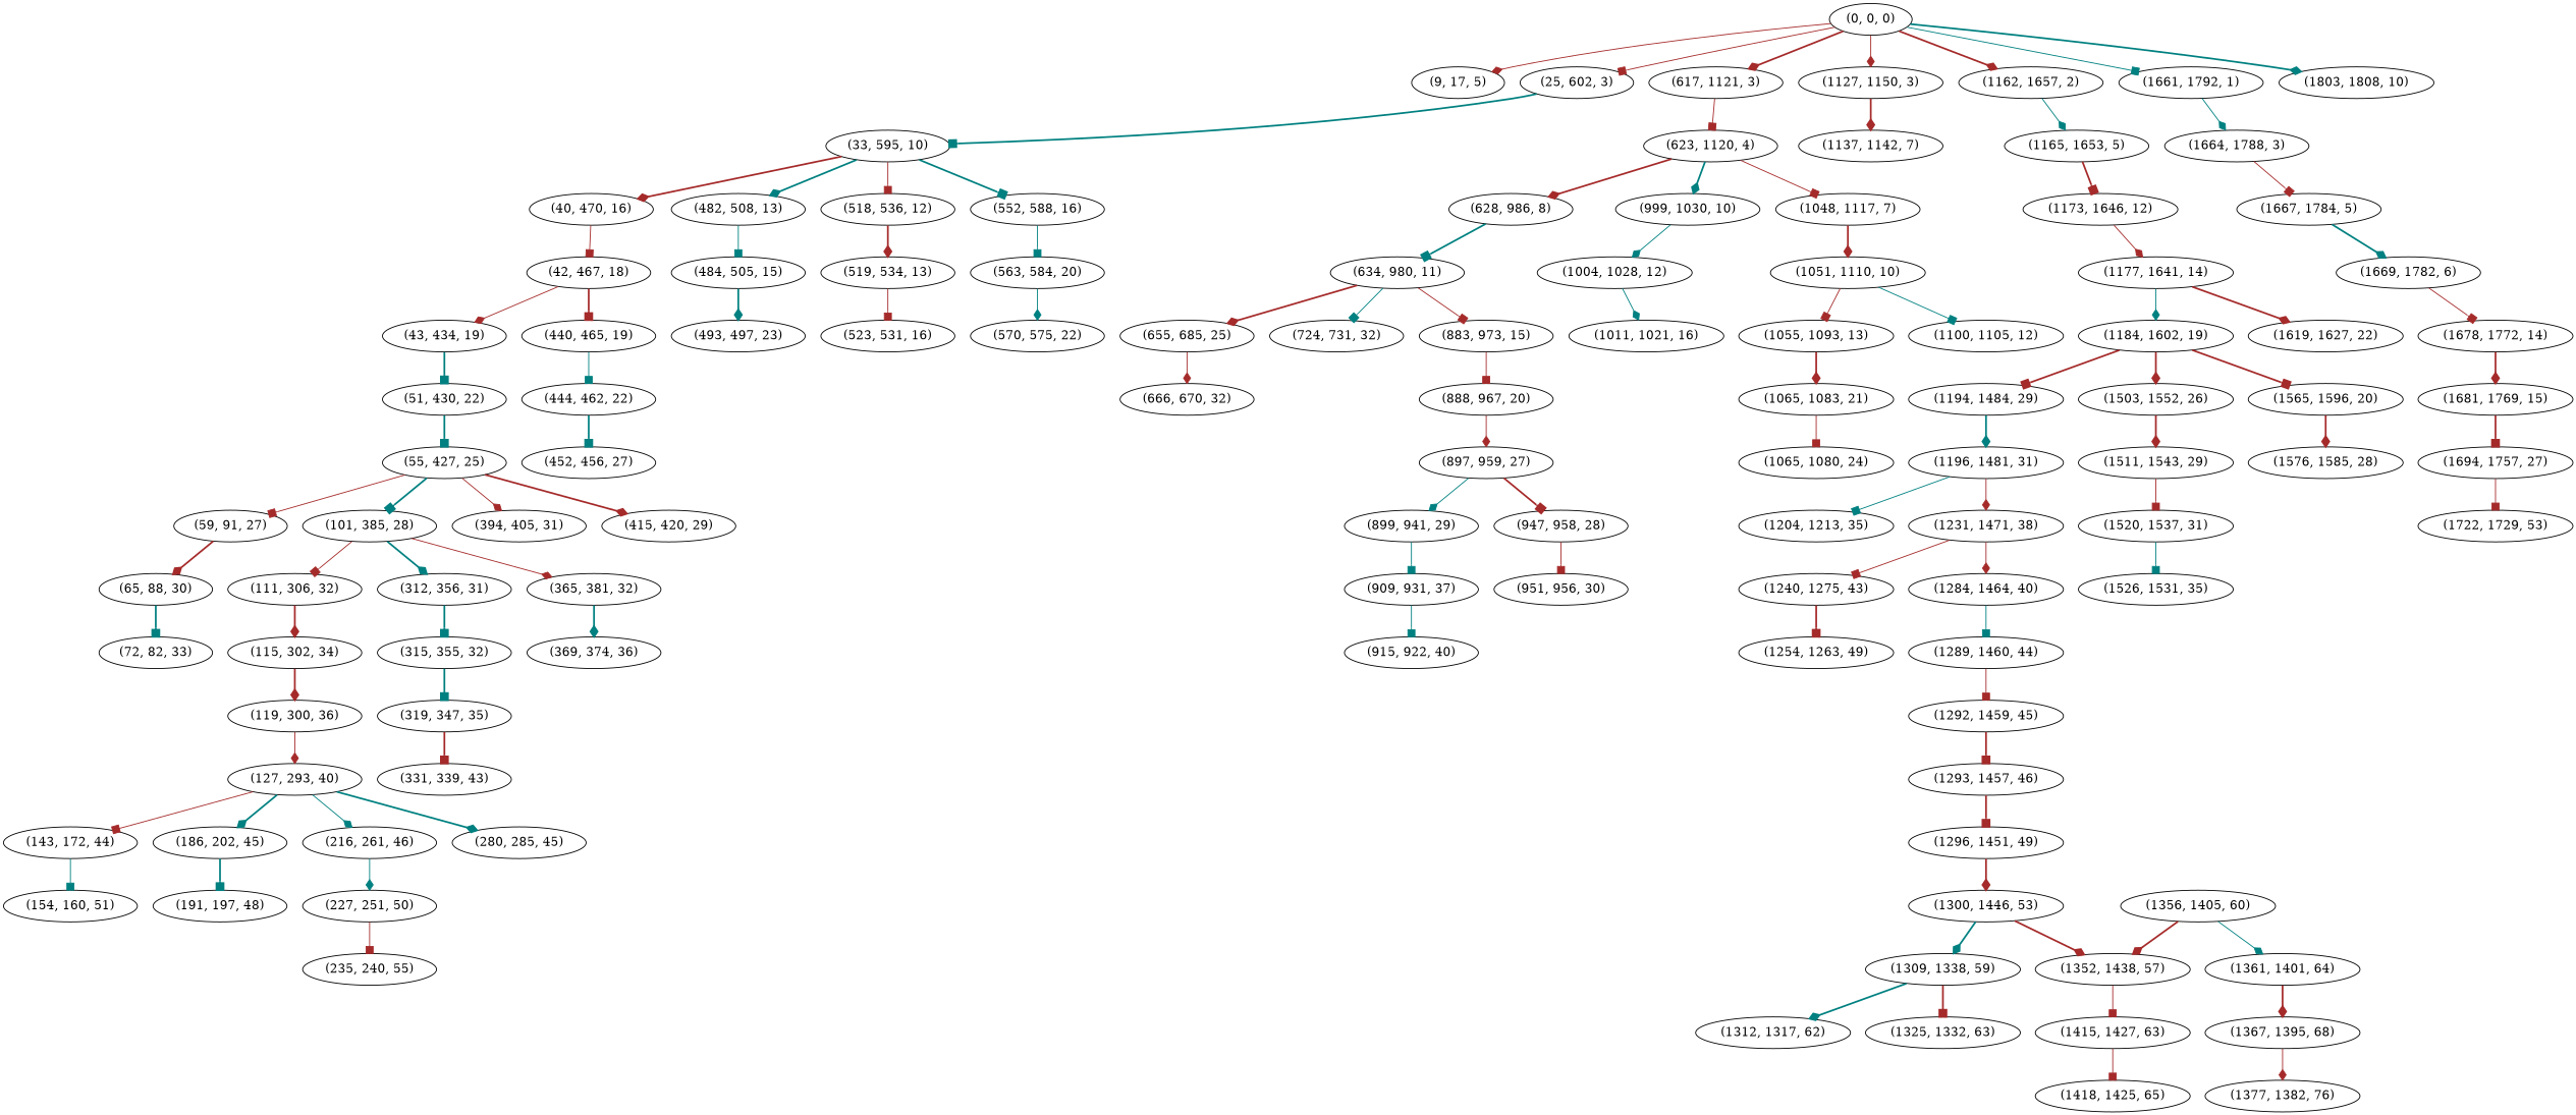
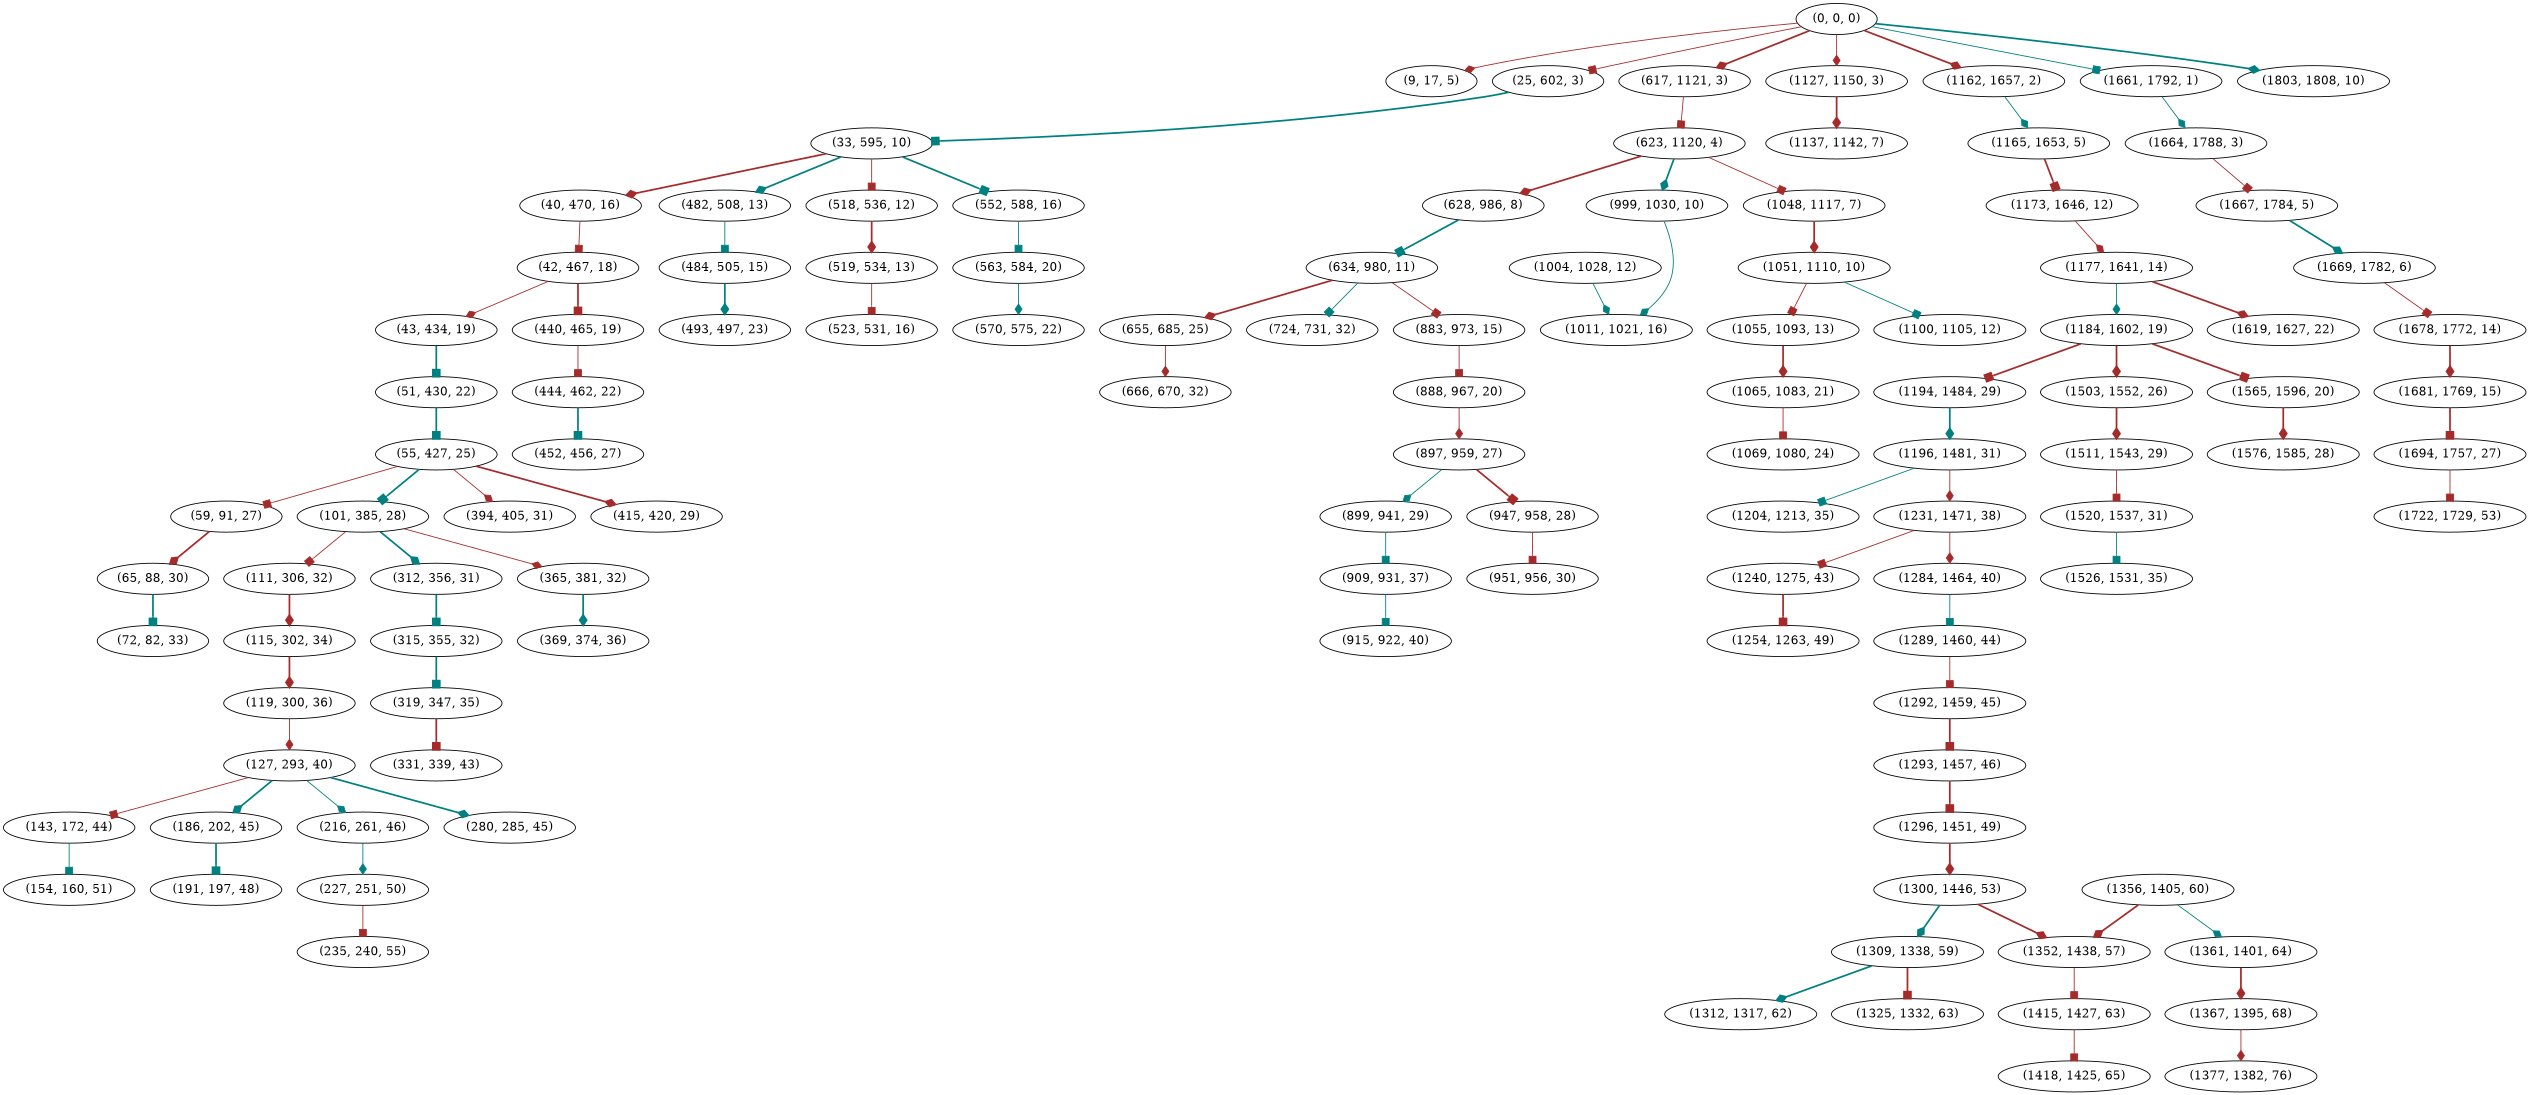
  digraph {
    edge [arrowhead=box color=brown style=solid]
    "(0, 0, 0)"
    "(9, 17, 5)"
    "(25, 602, 3)"
    "(617, 1121, 3)"
    "(1127, 1150, 3)"
    "(1162, 1657, 2)"
    "(1661, 1792, 1)"
    "(1803, 1808, 10)"
    "(33, 595, 10)"
    "(623, 1120, 4)"
    "(1137, 1142, 7)"
    "(1165, 1653, 5)"
    "(1664, 1788, 3)"
    "(40, 470, 16)"
    "(482, 508, 13)"
    "(518, 536, 12)"
    "(552, 588, 16)"
    "(42, 467, 18)"
    "(484, 505, 15)"
    "(519, 534, 13)"
    "(563, 584, 20)"
    "(43, 434, 19)"
    "(440, 465, 19)"
    "(51, 430, 22)"
    "(444, 462, 22)"
    "(55, 427, 25)"
    "(59, 91, 27)"
    "(101, 385, 28)"
    "(394, 405, 31)"
    "(415, 420, 29)"
    "(65, 88, 30)"
    "(111, 306, 32)"
    "(312, 356, 31)"
    "(365, 381, 32)"
    "(72, 82, 33)"
    "(115, 302, 34)"
    "(315, 355, 32)"
    "(369, 374, 36)"
    "(119, 300, 36)"
    "(127, 293, 40)"
    "(143, 172, 44)"
    "(186, 202, 45)"
    "(216, 261, 46)"
    "(280, 285, 45)"
    "(154, 160, 51)"
    "(191, 197, 48)"
    "(227, 251, 50)"
    "(235, 240, 55)"
    "(319, 347, 35)"
    "(331, 339, 43)"
    "(452, 456, 27)"
    "(493, 497, 23)"
    "(523, 531, 16)"
    "(570, 575, 22)"
    "(628, 986, 8)"
    "(999, 1030, 10)"
    "(1048, 1117, 7)"
    "(634, 980, 11)"
    "(1004, 1028, 12)"
    "(1051, 1110, 10)"
    "(655, 685, 25)"
    "(724, 731, 32)"
    "(883, 973, 15)"
    "(666, 670, 32)"
    "(888, 967, 20)"
    "(897, 959, 27)"
    "(899, 941, 29)"
    "(947, 958, 28)"
    "(909, 931, 37)"
    "(951, 956, 30)"
    "(915, 922, 40)"
    "(1011, 1021, 16)"
    "(1055, 1093, 13)"
    "(1100, 1105, 12)"
    "(1065, 1083, 21)"
-   "(1069, 1080, 24)" [label="(1065, 1080, 24)"]
+   "(1069, 1080, 24)"
    "(1173, 1646, 12)"
    "(1177, 1641, 14)"
    "(1184, 1602, 19)"
    "(1619, 1627, 22)"
    "(1194, 1484, 29)"
    "(1503, 1552, 26)"
    "(1565, 1596, 20)"
    "(1196, 1481, 31)"
    "(1511, 1543, 29)"
    "(1576, 1585, 28)"
    "(1204, 1213, 35)"
    "(1231, 1471, 38)"
    "(1240, 1275, 43)"
    "(1284, 1464, 40)"
    "(1254, 1263, 49)"
    "(1289, 1460, 44)"
    "(1292, 1459, 45)"
    "(1293, 1457, 46)"
    "(1296, 1451, 49)"
    "(1300, 1446, 53)"
    "(1309, 1338, 59)"
    "(1352, 1438, 57)"
    "(1312, 1317, 62)"
    "(1325, 1332, 63)"
    "(1415, 1427, 63)"
    "(1356, 1405, 60)"
    "(1361, 1401, 64)"
    "(1418, 1425, 65)"
    "(1367, 1395, 68)"
    "(1377, 1382, 76)"
    "(1520, 1537, 31)"
    "(1526, 1531, 35)"
    "(1667, 1784, 5)"
    "(1669, 1782, 6)"
    "(1678, 1772, 14)"
    "(1681, 1769, 15)"
    "(1694, 1757, 27)"
    "(1722, 1729, 53)"
    "(0, 0, 0)" -> "(9, 17, 5)" [arrowhead=diamond]
    "(0, 0, 0)" -> "(25, 602, 3)"
    "(0, 0, 0)" -> "(617, 1121, 3)" [arrowhead=diamond style=bold]
    "(0, 0, 0)" -> "(1127, 1150, 3)" [arrowhead=diamond]
    "(0, 0, 0)" -> "(1162, 1657, 2)" [arrowhead=diamond style=bold]
    "(0, 0, 0)" -> "(1661, 1792, 1)" [color=teal]
    "(0, 0, 0)" -> "(1803, 1808, 10)" [arrowhead=diamond color=teal style=bold]
    "(25, 602, 3)" -> "(33, 595, 10)" [color=teal style=bold]
    "(617, 1121, 3)" -> "(623, 1120, 4)"
    "(1127, 1150, 3)" -> "(1137, 1142, 7)" [arrowhead=diamond style=bold]
    "(1162, 1657, 2)" -> "(1165, 1653, 5)" [arrowhead=diamond color=teal]
    "(1661, 1792, 1)" -> "(1664, 1788, 3)" [arrowhead=diamond color=teal]
    "(33, 595, 10)" -> "(40, 470, 16)" [arrowhead=diamond style=bold]
    "(33, 595, 10)" -> "(482, 508, 13)" [arrowhead=diamond color=teal style=bold]
    "(33, 595, 10)" -> "(518, 536, 12)"
    "(33, 595, 10)" -> "(552, 588, 16)" [color=teal style=bold]
    "(623, 1120, 4)" -> "(628, 986, 8)" [arrowhead=diamond style=bold]
    "(623, 1120, 4)" -> "(999, 1030, 10)" [arrowhead=diamond color=teal style=bold]
    "(623, 1120, 4)" -> "(1048, 1117, 7)"
    "(1165, 1653, 5)" -> "(1173, 1646, 12)" [style=bold]
    "(1664, 1788, 3)" -> "(1667, 1784, 5)"
    "(40, 470, 16)" -> "(42, 467, 18)"
    "(482, 508, 13)" -> "(484, 505, 15)" [color=teal]
    "(518, 536, 12)" -> "(519, 534, 13)" [arrowhead=diamond style=bold]
    "(552, 588, 16)" -> "(563, 584, 20)" [color=teal]
    "(42, 467, 18)" -> "(43, 434, 19)" [arrowhead=diamond]
    "(42, 467, 18)" -> "(440, 465, 19)" [style=bold]
    "(484, 505, 15)" -> "(493, 497, 23)" [arrowhead=diamond color=teal style=bold]
    "(519, 534, 13)" -> "(523, 531, 16)"
    "(563, 584, 20)" -> "(570, 575, 22)" [arrowhead=diamond color=teal]
    "(43, 434, 19)" -> "(51, 430, 22)" [color=teal style=bold]
-   "(440, 465, 19)" -> "(444, 462, 22)" [color=teal]
+   "(440, 465, 19)" -> "(444, 462, 22)"
    "(51, 430, 22)" -> "(55, 427, 25)" [color=teal style=bold]
    "(444, 462, 22)" -> "(452, 456, 27)" [color=teal style=bold]
    "(55, 427, 25)" -> "(59, 91, 27)"
    "(55, 427, 25)" -> "(101, 385, 28)" [color=teal style=bold]
    "(55, 427, 25)" -> "(394, 405, 31)" [arrowhead=diamond]
    "(55, 427, 25)" -> "(415, 420, 29)" [arrowhead=diamond style=bold]
    "(59, 91, 27)" -> "(65, 88, 30)" [arrowhead=diamond style=bold]
    "(101, 385, 28)" -> "(111, 306, 32)"
    "(101, 385, 28)" -> "(312, 356, 31)" [arrowhead=diamond color=teal style=bold]
    "(101, 385, 28)" -> "(365, 381, 32)" [arrowhead=diamond]
    "(65, 88, 30)" -> "(72, 82, 33)" [color=teal style=bold]
    "(111, 306, 32)" -> "(115, 302, 34)" [arrowhead=diamond style=bold]
    "(312, 356, 31)" -> "(315, 355, 32)" [color=teal style=bold]
    "(365, 381, 32)" -> "(369, 374, 36)" [arrowhead=diamond color=teal style=bold]
    "(115, 302, 34)" -> "(119, 300, 36)" [arrowhead=diamond style=bold]
    "(315, 355, 32)" -> "(319, 347, 35)" [color=teal style=bold]
    "(119, 300, 36)" -> "(127, 293, 40)" [arrowhead=diamond]
    "(127, 293, 40)" -> "(143, 172, 44)"
    "(127, 293, 40)" -> "(186, 202, 45)" [arrowhead=diamond color=teal style=bold]
    "(127, 293, 40)" -> "(216, 261, 46)" [arrowhead=diamond color=teal]
    "(127, 293, 40)" -> "(280, 285, 45)" [arrowhead=diamond color=teal style=bold]
    "(143, 172, 44)" -> "(154, 160, 51)" [color=teal]
    "(186, 202, 45)" -> "(191, 197, 48)" [color=teal style=bold]
    "(216, 261, 46)" -> "(227, 251, 50)" [arrowhead=diamond color=teal]
    "(227, 251, 50)" -> "(235, 240, 55)"
    "(319, 347, 35)" -> "(331, 339, 43)" [style=bold]
    "(628, 986, 8)" -> "(634, 980, 11)" [color=teal style=bold]
-   "(999, 1030, 10)" -> "(1004, 1028, 12)" [arrowhead=diamond color=teal]
+   "(999, 1030, 10)" -> "(1011, 1021, 16)" [arrowhead=diamond color=teal]
    "(1048, 1117, 7)" -> "(1051, 1110, 10)" [arrowhead=diamond style=bold]
    "(634, 980, 11)" -> "(655, 685, 25)" [arrowhead=diamond style=bold]
    "(634, 980, 11)" -> "(724, 731, 32)" [color=teal]
    "(634, 980, 11)" -> "(883, 973, 15)"
    "(1004, 1028, 12)" -> "(1011, 1021, 16)" [arrowhead=diamond color=teal]
    "(1051, 1110, 10)" -> "(1055, 1093, 13)"
    "(1051, 1110, 10)" -> "(1100, 1105, 12)" [color=teal]
    "(655, 685, 25)" -> "(666, 670, 32)" [arrowhead=diamond]
    "(883, 973, 15)" -> "(888, 967, 20)"
    "(888, 967, 20)" -> "(897, 959, 27)" [arrowhead=diamond]
    "(897, 959, 27)" -> "(899, 941, 29)" [arrowhead=diamond color=teal]
    "(897, 959, 27)" -> "(947, 958, 28)" [style=bold]
    "(899, 941, 29)" -> "(909, 931, 37)" [color=teal]
    "(947, 958, 28)" -> "(951, 956, 30)"
    "(909, 931, 37)" -> "(915, 922, 40)" [color=teal]
    "(1055, 1093, 13)" -> "(1065, 1083, 21)" [arrowhead=diamond style=bold]
    "(1065, 1083, 21)" -> "(1069, 1080, 24)"
    "(1173, 1646, 12)" -> "(1177, 1641, 14)" [arrowhead=diamond]
    "(1177, 1641, 14)" -> "(1184, 1602, 19)" [arrowhead=diamond color=teal]
    "(1177, 1641, 14)" -> "(1619, 1627, 22)" [arrowhead=diamond style=bold]
    "(1184, 1602, 19)" -> "(1194, 1484, 29)" [style=bold]
    "(1184, 1602, 19)" -> "(1503, 1552, 26)" [arrowhead=diamond style=bold]
    "(1184, 1602, 19)" -> "(1565, 1596, 20)" [style=bold]
    "(1194, 1484, 29)" -> "(1196, 1481, 31)" [arrowhead=diamond color=teal style=bold]
    "(1503, 1552, 26)" -> "(1511, 1543, 29)" [arrowhead=diamond style=bold]
    "(1565, 1596, 20)" -> "(1576, 1585, 28)" [arrowhead=diamond style=bold]
    "(1196, 1481, 31)" -> "(1204, 1213, 35)" [color=teal]
    "(1196, 1481, 31)" -> "(1231, 1471, 38)" [arrowhead=diamond]
    "(1511, 1543, 29)" -> "(1520, 1537, 31)"
    "(1231, 1471, 38)" -> "(1240, 1275, 43)"
    "(1231, 1471, 38)" -> "(1284, 1464, 40)" [arrowhead=diamond]
    "(1240, 1275, 43)" -> "(1254, 1263, 49)" [style=bold]
    "(1284, 1464, 40)" -> "(1289, 1460, 44)" [color=teal]
    "(1289, 1460, 44)" -> "(1292, 1459, 45)"
    "(1292, 1459, 45)" -> "(1293, 1457, 46)" [style=bold]
    "(1293, 1457, 46)" -> "(1296, 1451, 49)" [style=bold]
    "(1296, 1451, 49)" -> "(1300, 1446, 53)" [arrowhead=diamond style=bold]
    "(1300, 1446, 53)" -> "(1309, 1338, 59)" [arrowhead=diamond color=teal style=bold]
    "(1300, 1446, 53)" -> "(1352, 1438, 57)" [arrowhead=diamond style=bold]
    "(1309, 1338, 59)" -> "(1312, 1317, 62)" [arrowhead=diamond color=teal style=bold]
    "(1309, 1338, 59)" -> "(1325, 1332, 63)" [style=bold]
    "(1352, 1438, 57)" -> "(1415, 1427, 63)"
    "(1415, 1427, 63)" -> "(1418, 1425, 65)"
    "(1356, 1405, 60)" -> "(1352, 1438, 57)" [arrowhead=diamond style=bold]
    "(1356, 1405, 60)" -> "(1361, 1401, 64)" [arrowhead=diamond color=teal]
    "(1361, 1401, 64)" -> "(1367, 1395, 68)" [arrowhead=diamond style=bold]
    "(1367, 1395, 68)" -> "(1377, 1382, 76)" [arrowhead=diamond]
    "(1520, 1537, 31)" -> "(1526, 1531, 35)" [color=teal]
    "(1667, 1784, 5)" -> "(1669, 1782, 6)" [arrowhead=diamond color=teal style=bold]
    "(1669, 1782, 6)" -> "(1678, 1772, 14)"
    "(1678, 1772, 14)" -> "(1681, 1769, 15)" [arrowhead=diamond style=bold]
    "(1681, 1769, 15)" -> "(1694, 1757, 27)" [style=bold]
    "(1694, 1757, 27)" -> "(1722, 1729, 53)"
  }
